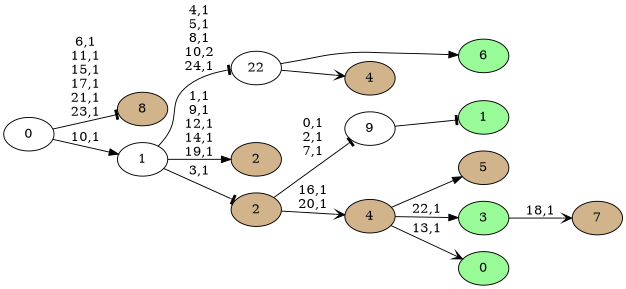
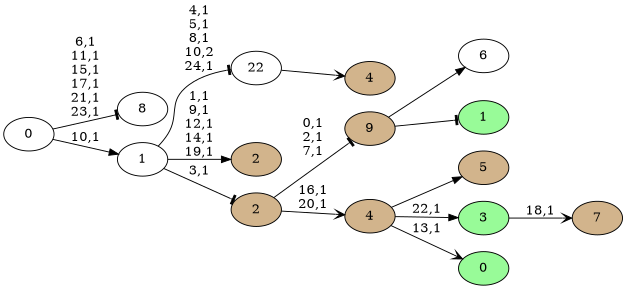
  digraph {
    rankdir=LR
    node [fillcolor=tan style=filled]
    edge [arrowhead=normal]
-   n1 [label=8]
+   n1 [fillcolor=white label=8]
    n2 [label=7]
-   n3 [fillcolor=palegreen label=6]
+   n3 [fillcolor=white label=6]
    n4 [label=5]
    n5 [label=4]
    22 [fillcolor=white]
    n7 [fillcolor=palegreen label=3]
    n8 [label=2]
    n9 [fillcolor=palegreen label=1]
-   9 [fillcolor=white]
+   9
    n11 [fillcolor=palegreen label=0]
    4
    2
    1 [fillcolor=white]
    0 [fillcolor=white]
-   22 -> n3
+   9 -> n3
    22 -> n5 [arrowhead=vee]
    n7 -> n2 [arrowhead=vee label="18,1"]
    9 -> n9 [arrowhead=tee]
    4 -> n4
    4 -> n7 [label="22,1"]
    4 -> n11 [arrowhead=vee label="13,1"]
    2 -> 9 [arrowhead=tee label="0,1\n2,1\n7,1"]
    2 -> 4 [arrowhead=vee label="16,1\n20,1"]
    1 -> 22 [arrowhead=tee label="4,1\n5,1\n8,1\n10,2\n24,1"]
    1 -> n8 [label="1,1\n9,1\n12,1\n14,1\n19,1"]
    1 -> 2 [arrowhead=tee label="3,1"]
    0 -> n1 [arrowhead=tee label="6,1\n11,1\n15,1\n17,1\n21,1\n23,1"]
    0 -> 1 [label="10,1"]
  }
